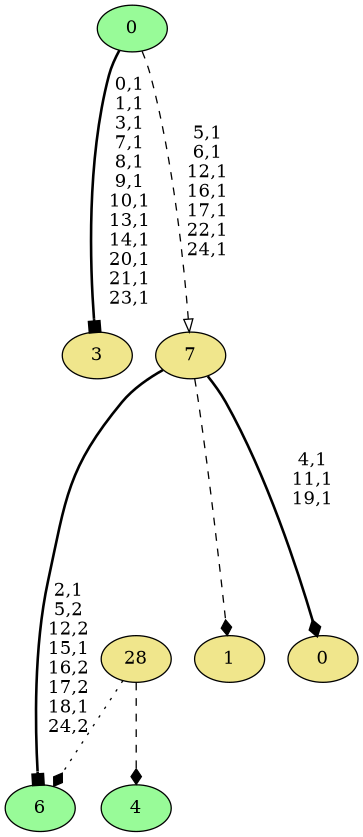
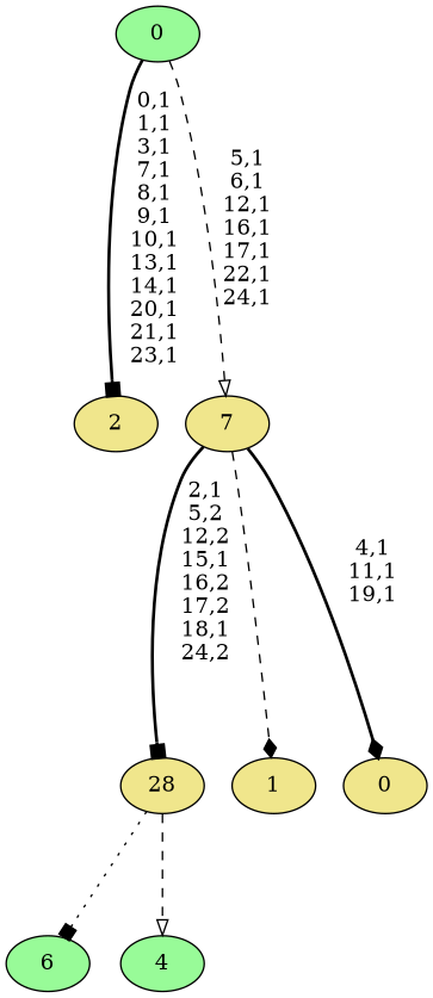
  digraph {
    node [fillcolor=khaki style=filled]
    edge [arrowhead=box style=dashed]
    n1 [fillcolor=palegreen label=4]
    n2 [fillcolor=palegreen label=6]
    28
-   n4 [label=3]
+   n4 [label=2]
    n5 [label=1]
    n6 [label=0]
    7
    0 [fillcolor=palegreen]
-   28 -> n1 [arrowhead=diamond]
-   28 -> n2 [arrowhead=diamond style=dotted]
-   7 -> n2 [label="2,1\n5,2\n12,2\n15,1\n16,2\n17,2\n18,1\n24,2" style=bold]
+   28 -> n1 [arrowhead=onormal]
+   28 -> n2 [style=dotted]
+   7 -> 28 [label="2,1\n5,2\n12,2\n15,1\n16,2\n17,2\n18,1\n24,2" style=bold]
    7 -> n5 [arrowhead=diamond]
    7 -> n6 [arrowhead=diamond label="4,1\n11,1\n19,1" style=bold]
    0 -> n4 [label="0,1\n1,1\n3,1\n7,1\n8,1\n9,1\n10,1\n13,1\n14,1\n20,1\n21,1\n23,1" style=bold]
    0 -> 7 [arrowhead=onormal label="5,1\n6,1\n12,1\n16,1\n17,1\n22,1\n24,1"]
  }
